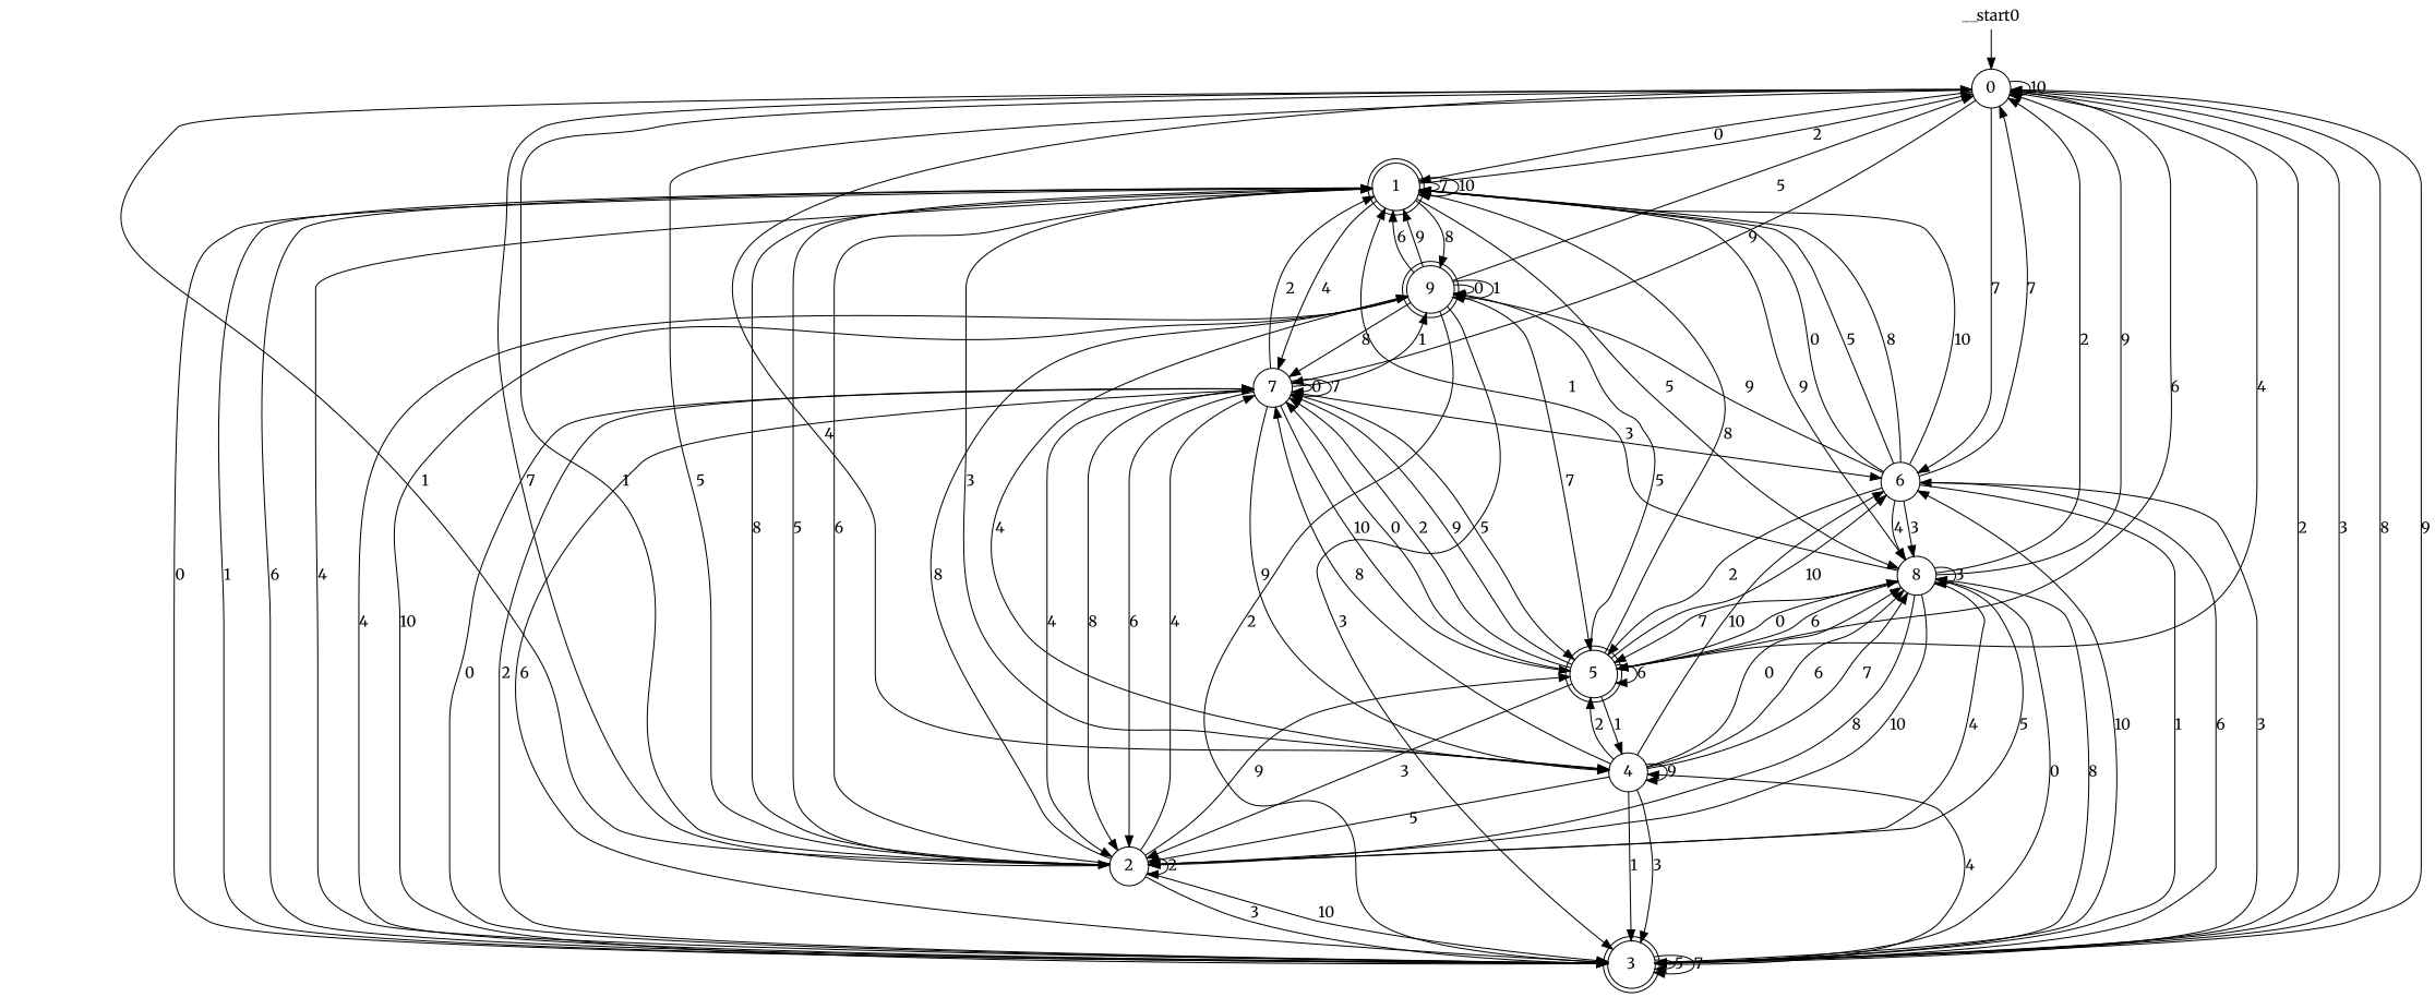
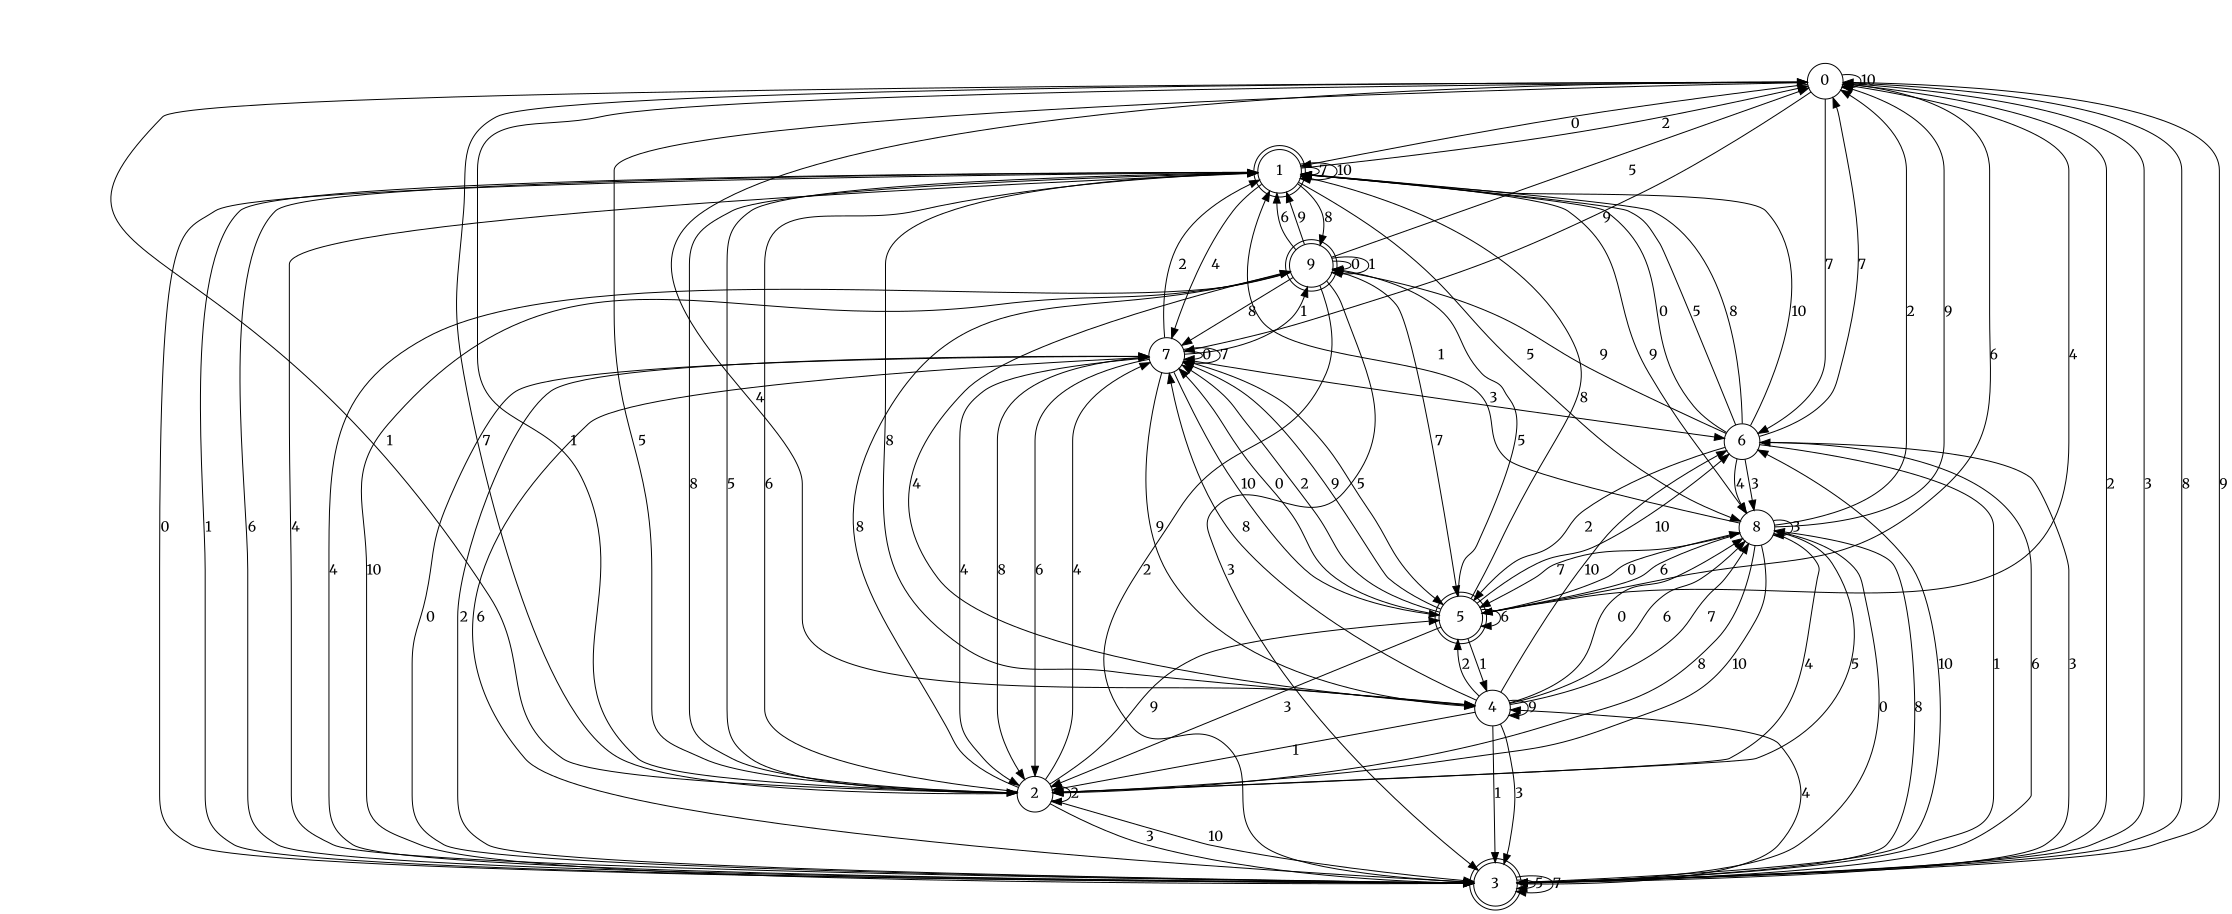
  digraph {
    fontname=Merriweather
    node [fontname=Merriweather shape=circle]
    edge [fontname=Merriweather]
    n1 [label=0]
    n2 [label=1 shape=doublecircle]
    n3 [label=2]
    n4 [label=3 shape=doublecircle]
    n5 [label=4]
    n6 [label=5 shape=doublecircle]
    n7 [label=6]
    n8 [label=7]
    n9 [label=8]
    n10 [label=9 shape=doublecircle]
-   __start0 [height=0 shape=none width=0]
    n1 -> n1 [label=10]
    n1 -> n2 [label=0]
    n1 -> n3 [label=1]
    n1 -> n3 [label=5]
    n1 -> n4 [label=2]
    n1 -> n4 [label=3]
    n1 -> n4 [label=8]
    n1 -> n5 [label=4]
    n1 -> n6 [label=6]
    n1 -> n7 [label=7]
    n1 -> n8 [label=9]
    n2 -> n1 [label=2]
    n2 -> n2 [label=7]
    n2 -> n2 [label=10]
    n2 -> n4 [label=0]
    n2 -> n4 [label=1]
    n2 -> n4 [label=6]
-   n2 -> n5 [label=3]
+   n2 -> n5 [label=8]
    n2 -> n8 [label=4]
    n2 -> n9 [label=5]
    n2 -> n9 [label=9]
    n2 -> n10 [label=8]
    n3 -> n1 [label=1]
    n3 -> n1 [label=7]
    n3 -> n2 [label=5]
    n3 -> n2 [label=6]
    n3 -> n2 [label=8]
    n3 -> n3 [label=2]
    n3 -> n4 [label=3]
    n3 -> n4 [label=10]
    n3 -> n6 [label=9]
    n3 -> n8 [label=4]
    n3 -> n10 [label=8]
    n4 -> n1 [label=9]
    n4 -> n2 [label=4]
    n4 -> n4 [label=5]
    n4 -> n4 [label=7]
    n4 -> n5 [label=4]
    n4 -> n7 [label=3]
    n4 -> n7 [label=10]
    n4 -> n8 [label=0]
    n4 -> n8 [label=2]
    n4 -> n8 [label=6]
    n4 -> n9 [label=8]
-   n5 -> n3 [label=5]
+   n5 -> n3 [label=1]
    n5 -> n4 [label=1]
    n5 -> n4 [label=3]
    n5 -> n5 [label=9]
    n5 -> n6 [label=2]
    n5 -> n7 [label=10]
    n5 -> n8 [label=8]
    n5 -> n9 [label=0]
    n5 -> n9 [label=6]
    n5 -> n9 [label=7]
    n5 -> n10 [label=4]
    n6 -> n1 [label=4]
    n6 -> n2 [label=8]
    n6 -> n3 [label=3]
    n6 -> n5 [label=1]
    n6 -> n6 [label=6]
    n6 -> n7 [label=10]
    n6 -> n8 [label=0]
    n6 -> n8 [label=2]
    n6 -> n8 [label=9]
    n6 -> n9 [label=0]
    n6 -> n10 [label=5]
    n7 -> n1 [label=7]
    n7 -> n2 [label=0]
    n7 -> n2 [label=5]
    n7 -> n2 [label=8]
    n7 -> n2 [label=10]
    n7 -> n4 [label=1]
    n7 -> n4 [label=6]
    n7 -> n6 [label=2]
    n7 -> n9 [label=3]
    n7 -> n9 [label=4]
    n7 -> n10 [label=9]
    n8 -> n2 [label=2]
    n8 -> n3 [label=4]
    n8 -> n3 [label=6]
    n8 -> n3 [label=8]
    n8 -> n5 [label=9]
    n8 -> n6 [label=5]
    n8 -> n6 [label=10]
    n8 -> n7 [label=3]
    n8 -> n8 [label=0]
    n8 -> n8 [label=7]
    n8 -> n10 [label=1]
    n9 -> n1 [label=2]
    n9 -> n1 [label=9]
    n9 -> n2 [label=1]
    n9 -> n3 [label=4]
    n9 -> n3 [label=5]
    n9 -> n3 [label=8]
    n9 -> n3 [label=10]
    n9 -> n4 [label=0]
    n9 -> n6 [label=6]
    n9 -> n6 [label=7]
    n9 -> n9 [label=3]
    n10 -> n1 [label=5]
    n10 -> n2 [label=6]
    n10 -> n2 [label=9]
    n10 -> n4 [label=2]
    n10 -> n4 [label=3]
    n10 -> n4 [label=4]
    n10 -> n4 [label=10]
    n10 -> n6 [label=7]
    n10 -> n8 [label=8]
    n10 -> n10 [label=0]
    n10 -> n10 [label=1]
-   __start0 -> n1
  }
